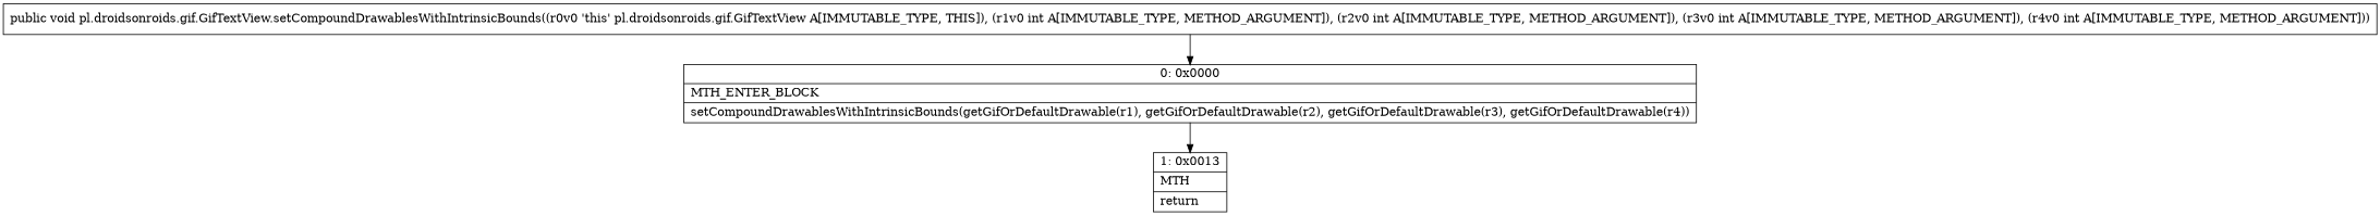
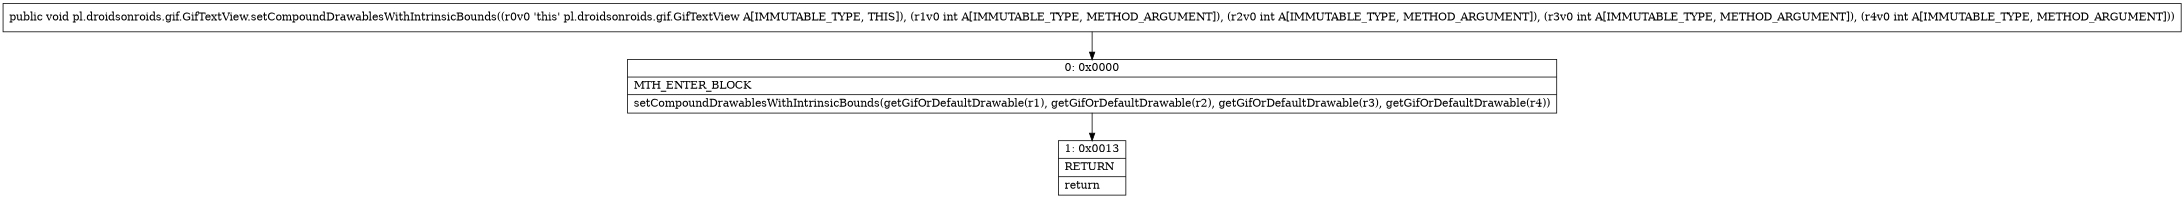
  digraph {
    node [shape=record]
    n1 [label="{0\:\ 0x0000|MTH_ENTER_BLOCK\l|setCompoundDrawablesWithIntrinsicBounds(getGifOrDefaultDrawable(r1), getGifOrDefaultDrawable(r2), getGifOrDefaultDrawable(r3), getGifOrDefaultDrawable(r4))\l}"]
-   n2 [label="{1\:\ 0x0013|MTH\l|return\l}"]
+   n2 [label="{1\:\ 0x0013|RETURN\l|return\l}"]
    n3 [label="{public void pl.droidsonroids.gif.GifTextView.setCompoundDrawablesWithIntrinsicBounds((r0v0 'this' pl.droidsonroids.gif.GifTextView A[IMMUTABLE_TYPE, THIS]), (r1v0 int A[IMMUTABLE_TYPE, METHOD_ARGUMENT]), (r2v0 int A[IMMUTABLE_TYPE, METHOD_ARGUMENT]), (r3v0 int A[IMMUTABLE_TYPE, METHOD_ARGUMENT]), (r4v0 int A[IMMUTABLE_TYPE, METHOD_ARGUMENT])) }"]
    n1 -> n2
    n3 -> n1
  }
